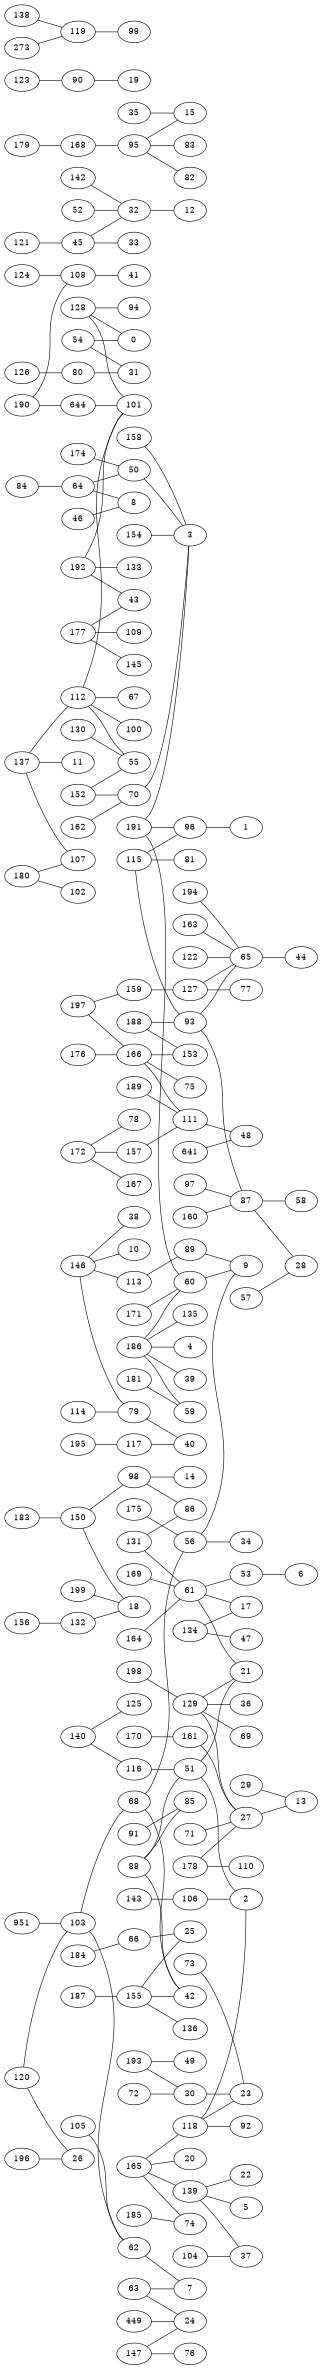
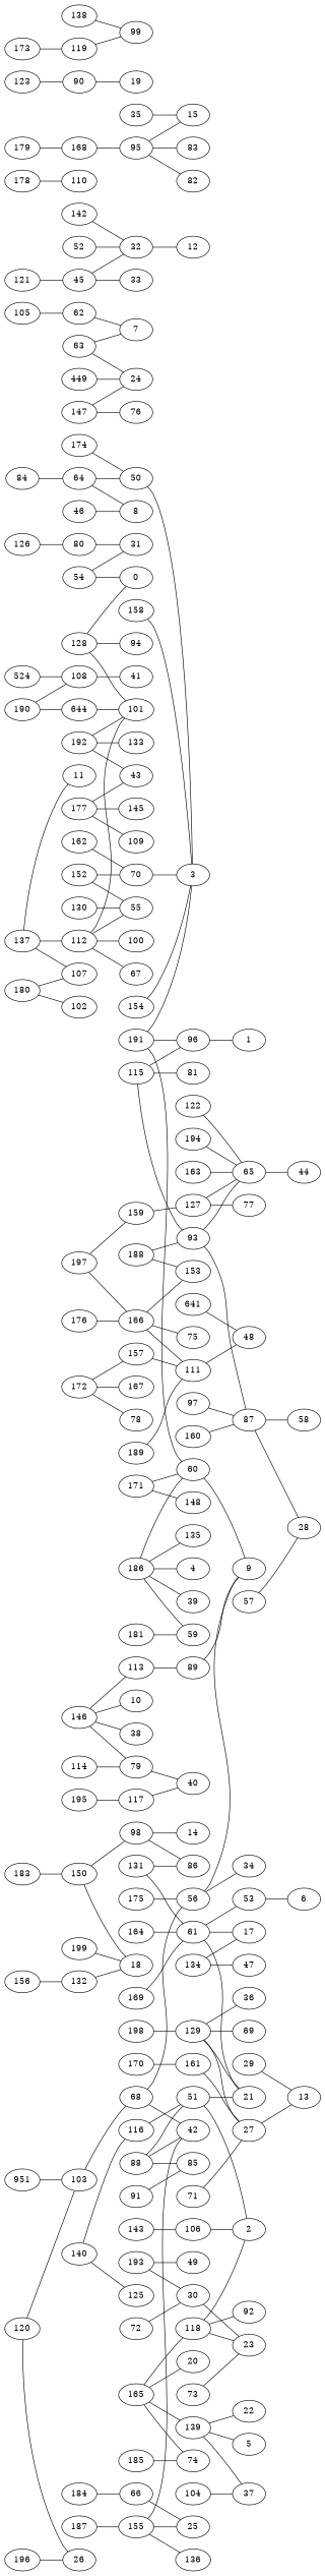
  graph {
    rankdir=LR
    edge [Label=5.68]
    103 [Label="103 (0.00)"]
    68 [Label="68 (0.00)"]
    62 [Label="62 (0.00)"]
    56 [Label="56 (0.00)"]
    42 [Label="42 (0.00)"]
    7 [Label="7 (0.00)"]
    9 [Label="9 (0.00)"]
    34 [Label="34 (0.00)"]
    88 [Label="88 (0.00)"]
    51 [Label="51 (0.00)"]
    85 [Label="85 (0.00)"]
    21 [Label="21 (0.00)"]
    2 [Label="2 (0.00)"]
    139 [Label="139 (0.00)"]
    37 [Label="37 (0.00)"]
    22 [Label="22 (0.00)"]
    5 [Label="5 (0.00)"]
    114 [Label="114 (0.00)"]
    79 [Label="79 (0.00)"]
    40 [Label="40 (0.00)"]
    45 [Label="45 (0.00)"]
    33 [Label="33 (0.00)"]
    32 [Label="32 (0.00)"]
    12 [Label="12 (0.00)"]
    142 [Label="142 (0.00)"]
    64 [Label="64 (0.00)"]
    50 [Label="50 (0.00)"]
    8 [Label="8 (0.00)"]
    3 [Label="3 (0.00)"]
    66 [Label="66 (0.00)"]
    25 [Label="25 (0.00)"]
    24 [Label="24 (0.00)"]
    112 [Label="112 (0.00)"]
    55 [Label="55 (0.00)"]
    101 [Label="101 (0.00)"]
    67 [Label="67 (0.00)"]
    100 [Label="100 (0.00)"]
    57 [Label="57 (0.00)"]
    28 [Label="28 (0.00)"]
    178 [Label="178 (0.00)"]
    110 [Label="110 (0.00)"]
    27 [Label="27 (0.00)"]
    13 [Label="13 (0.00)"]
    184 [Label="184 (0.00)"]
    39 [Label="39 (0.00)"]
    35 [Label="35 (0.00)"]
    15 [Label="15 (0.00)"]
    134 [Label="134 (0.00)"]
    47 [Label="47 (0.00)"]
    17 [Label="17 (0.00)"]
    164 [Label="164 (0.00)"]
    61 [Label="61 (0.00)"]
    53 [Label="53 (0.00)"]
    6 [Label="6 (0.00)"]
    118 [Label="118 (0.00)"]
    23 [Label="23 (0.00)"]
    92 [Label="92 (0.00)"]
    180 [Label="180 (0.00)"]
    107 [Label="107 (0.00)"]
    102 [Label="102 (0.00)"]
    191 [Label="191 (0.00)"]
    96 [Label="96 (0.00)"]
    60 [Label="60 (0.00)"]
    1 [Label="1 (0.00)"]
    185 [Label="185 (0.00)"]
    74 [Label="74 (0.00)"]
    150 [Label="150 (0.00)"]
    98 [Label="98 (0.00)"]
    18 [Label="18 (0.00)"]
    14 [Label="14 (0.00)"]
    86 [Label="86 (0.00)"]
    190 [Label="190 (0.00)"]
    n73 [Label="144 (0.00)" label=644]
    108 [Label="108 (0.00)"]
    41 [Label="41 (0.00)"]
    30 [Label="30 (0.00)"]
    115 [Label="115 (0.00)"]
    81 [Label="81 (0.00)"]
    93 [Label="93 (0.00)"]
    65 [Label="65 (0.00)"]
    87 [Label="87 (0.00)"]
    171 [Label="171 (0.00)"]
+   148 [Label="148 (0.00)"]
    140 [Label="140 (0.00)"]
    125 [Label="125 (0.00)"]
    116 [Label="116 (0.00)"]
    152 [Label="152 (0.00)"]
    70 [Label="70 (0.00)"]
    90 [Label="90 (0.00)"]
    19 [Label="19 (0.00)"]
    49 [Label="49 (0.00)"]
    163 [Label="163 (0.00)"]
    44 [Label="44 (0.00)"]
    155 [Label="155 (0.00)"]
    136 [Label="136 (0.00)"]
    128 [Label="128 (0.00)"]
    94 [Label="94 (0.00)"]
    0 [Label="0 (0.00)"]
    46 [Label="46 (0.00)"]
    177 [Label="177 (0.00)"]
    109 [Label="109 (0.00)"]
    43 [Label="43 (0.00)"]
    145 [Label="145 (0.00)"]
    91 [Label="91 (0.00)"]
    113 [Label="113 (0.00)"]
    89 [Label="89 (0.00)"]
    166 [Label="166 (0.00)"]
    111 [Label="111 (0.00)"]
    153 [Label="153 (0.00)"]
    75 [Label="75 (0.00)"]
    48 [Label="48 (0.00)"]
    156 [Label="156 (0.00)"]
    132 [Label="132 (0.00)"]
    147 [Label="147 (0.00)"]
    76 [Label="76 (0.00)"]
    58 [Label="58 (0.00)"]
    143 [Label="143 (0.00)"]
    106 [Label="106 (0.00)"]
    188 [Label="188 (0.00)"]
    97 [Label="97 (0.00)"]
    120 [Label="120 (0.00)"]
    26 [Label="26 (0.00)"]
    126 [Label="126 (0.00)"]
    80 [Label="80 (0.00)"]
    31 [Label="31 (0.00)"]
    137 [Label="137 (0.00)"]
    11 [Label="11 (0.00)"]
    165 [Label="165 (0.00)"]
    20 [Label="20 (0.00)"]
    138 [Label="138 (0.00)"]
    99 [Label="99 (0.00)"]
    192 [Label="192 (0.00)"]
    133 [Label="133 (0.00)"]
    54 [Label="54 (0.00)"]
    146 [Label="146 (0.00)"]
    38 [Label="38 (0.00)"]
    10 [Label="10 (0.00)"]
    129 [Label="129 (0.00)"]
    36 [Label="36 (0.00)"]
    69 [Label="69 (0.00)"]
    122 [Label="122 (0.00)"]
    199 [Label="199 (0.00)"]
    127 [Label="127 (0.00)"]
    77 [Label="77 (0.00)"]
    193 [Label="193 (0.00)"]
    197 [Label="197 (0.00)"]
    159 [Label="159 (0.00)"]
    158 [Label="158 (0.00)"]
    n149 [Label="151 (0.00)" label=951]
    187 [Label="187 (0.00)"]
    194 [Label="194 (0.00)"]
    189 [Label="189 (0.00)"]
    186 [Label="186 (0.00)"]
    59 [Label="59 (0.00)"]
    135 [Label="135 (0.00)"]
    4 [Label="4 (0.00)"]
    130 [Label="130 (0.00)"]
    131 [Label="131 (0.00)"]
    196 [Label="196 (0.00)"]
    105 [Label="105 (0.00)"]
    123 [Label="123 (0.00)"]
-   124 [Label="124 (0.00)"]
+   124 [Label="124 (0.00)" label=524]
    71 [Label="71 (0.00)"]
    172 [Label="172 (0.00)"]
    157 [Label="157 (0.00)"]
    167 [Label="167 (0.00)"]
    78 [Label="78 (0.00)"]
    181 [Label="181 (0.00)"]
    117 [Label="117 (0.00)"]
    160 [Label="160 (0.00)"]
    n171 [Label="149 (0.00)" label=449]
    198 [Label="198 (0.00)"]
    95 [Label="95 (0.00)"]
    83 [Label="83 (0.00)"]
    82 [Label="82 (0.00)"]
    174 [Label="174 (0.00)"]
    176 [Label="176 (0.00)"]
    161 [Label="161 (0.00)"]
    73 [Label="73 (0.00)"]
    175 [Label="175 (0.00)"]
    29 [Label="29 (0.00)"]
    183 [Label="183 (0.00)"]
    154 [Label="154 (0.00)"]
    n184 [Label="141 (0.00)" label=641]
    121 [Label="121 (0.00)"]
    179 [Label="179 (0.00)"]
    168 [Label="168 (0.00)"]
    169 [Label="169 (0.00)"]
    170 [Label="170 (0.00)"]
    162 [Label="162 (0.00)"]
    104 [Label="104 (0.00)"]
    52 [Label="52 (0.00)"]
    72 [Label="72 (0.00)"]
    63 [Label="63 (0.00)"]
    84 [Label="84 (0.00)"]
-   173 [Label="173 (0.00)" label=273]
+   173 [Label="173 (0.00)"]
    119 [Label="119 (0.00)"]
    195 [Label="195 (0.00)"]
    103 -- 68 [Label=1.06]
-   103 -- 62 [Label=7.47]
    68 -- 56 [Label=1.15]
    68 -- 42 [Label=3.60]
    62 -- 7 [Label=19.45]
    56 -- 9 [Label=6.28]
    56 -- 34 [Label=9.52]
    88 -- 42 [Label=1.15]
    88 -- 51 [Label=2.46]
    88 -- 85 [Label=3.44]
    51 -- 21 [Label=6.44]
    51 -- 2 [Label=8.70]
    139 -- 37 [Label=1.29]
    139 -- 22 [Label=2.95]
    139 -- 5 [Label=24.41]
    114 -- 79 [Label=1.45]
    79 -- 40 [Label=10.77]
    45 -- 33 [Label=1.48]
    45 -- 32 [Label=9.65]
    32 -- 12 [Label=7.80]
    142 -- 32 [Label=1.49]
    64 -- 50 [Label=1.59]
    64 -- 8 [Label=14.08]
    50 -- 3 [Label=3.55]
    66 -- 25 [Label=1.61]
    112 -- 55 [Label=1.63]
    112 -- 101 [Label=1.80]
    112 -- 67 [Label=10.09]
    112 -- 100 [Label=16.50]
    57 -- 28 [Label=1.67]
    178 -- 110 [Label=1.73]
-   178 -- 27 [Label=16.72]
    27 -- 13 [Label=8.44]
    184 -- 66 [Label=1.80]
    35 -- 15 [Label=20.23]
    134 -- 47 [Label=1.93]
    134 -- 17 [Label=4.42]
    164 -- 61 [Label=1.94]
    61 -- 21 [Label=6.01]
    61 -- 17 [Label=4.06]
    61 -- 53 [Label=16.74]
    53 -- 6 [Label=3.79]
    118 -- 2 [Label=7.63]
    118 -- 23 [Label=1.95]
    118 -- 92 [Label=13.90]
    180 -- 107 [Label=1.96]
    180 -- 102 [Label=13.11]
    191 -- 3 [Label=4.36]
    191 -- 96 [Label=2.10]
    191 -- 60 [Label=7.87]
    96 -- 1 [Label=3.41]
    60 -- 9 [Label=3.02]
    185 -- 74 [Label=2.37]
    150 -- 98 [Label=2.38]
    150 -- 18 [Label=7.88]
    98 -- 14 [Label=7.36]
    98 -- 86 [Label=10.22]
    190 -- n73 [Label=2.39]
    190 -- 108 [Label=12.54]
    n73 -- 101 [Label=4.49]
    108 -- 41 [Label=11.08]
    30 -- 23 [Label=2.50]
    115 -- 96 [Label=8.14]
    115 -- 81 [Label=2.56]
    115 -- 93 [Label=4.44]
    93 -- 65 [Label=3.79]
    93 -- 87 [Label=4.87]
    65 -- 44 [Label=13.33]
    87 -- 28 [Label=14.76]
    87 -- 58 [Label=4.05]
    171 -- 60 [Label=8.32]
+   171 -- 148 [Label=2.67]
    140 -- 125 [Label=2.68]
    140 -- 116 [Label=14.47]
    116 -- 51 [Label=4.15]
    152 -- 55 [Label=2.75]
    152 -- 70 [Label=8.75]
    70 -- 3 [Label=7.88]
    90 -- 19 [Label=21.21]
    163 -- 65 [Label=2.88]
    155 -- 42 [Label=4.37]
    155 -- 25 [Label=3.17]
    155 -- 136 [Label=20.01]
    128 -- 101 [Label=8.34]
    128 -- 94 [Label=3.22]
    128 -- 0 [Label=11.09]
    46 -- 8 [Label=3.37]
    177 -- 109 [Label=3.41]
    177 -- 43 [Label=13.86]
    177 -- 145 [Label=8.87]
    91 -- 85 [Label=3.55]
    113 -- 89 [Label=3.57]
    89 -- 9 [Label=7.75]
    166 -- 111 [Label=3.62]
    166 -- 153 [Label=3.99]
    166 -- 75 [Label=18.09]
    111 -- 48 [Label=4.95]
    156 -- 132 [Label=3.76]
    132 -- 18 [Label=5.77]
    147 -- 24 [Label=13.22]
    147 -- 76 [Label=3.77]
    143 -- 106 [Label=3.81]
    106 -- 2
    188 -- 93 [Label=5.28]
    188 -- 153 [Label=3.83]
    97 -- 87 [Label=3.86]
    120 -- 103 [Label=4.13]
    120 -- 26 [Label=7.51]
    126 -- 80 [Label=4.27]
    80 -- 31 [Label=18.61]
    137 -- 112 [Label=4.47]
    137 -- 107 [Label=10.11]
    137 -- 11 [Label=6.38]
    165 -- 139 [Label=11.69]
    165 -- 118 [Label=4.95]
    165 -- 74 [Label=7.84]
    165 -- 20 [Label=12.94]
-   138 -- 119 [Label=21.46]
+   138 -- 99 [Label=21.46]
    192 -- 101 [Label=7.66]
    192 -- 43 [Label=5.47]
    192 -- 133 [Label=9.13]
    54 -- 0 [Label=5.53]
    54 -- 31 [Label=19.35]
    146 -- 79 [Label=15.04]
    146 -- 113
    146 -- 38 [Label=6.91]
    146 -- 10 [Label=7.77]
    129 -- 21
    129 -- 27 [Label=8.37]
    129 -- 36 [Label=9.79]
    129 -- 69 [Label=25.89]
    122 -- 65 [Label=5.70]
    199 -- 18 [Label=5.72]
    127 -- 65 [Label=6.24]
    127 -- 77 [Label=13.34]
    193 -- 30 [Label=6.28]
    193 -- 49 [Label=10.46]
    197 -- 166 [Label=6.58]
    197 -- 159 [Label=9.87]
    159 -- 127 [Label=7.74]
    158 -- 3 [Label=6.63]
    n149 -- 103 [Label=6.65]
    187 -- 155 [Label=6.91]
    194 -- 65 [Label=7.12]
    189 -- 111 [Label=7.31]
    186 -- 39 [Label=9.22]
    186 -- 60 [Label=7.41]
    186 -- 59 [Label=9.69]
    186 -- 135 [Label=11.98]
    186 -- 4 [Label=19.42]
    130 -- 55 [Label=7.79]
    131 -- 61 [Label=8.66]
    131 -- 86 [Label=8.12]
    196 -- 26 [Label=8.12]
    105 -- 62 [Label=8.65]
    123 -- 90 [Label=8.68]
    124 -- 108 [Label=8.69]
    71 -- 27 [Label=9.13]
    172 -- 157 [Label=9.76]
    172 -- 167 [Label=10.13]
    172 -- 78 [Label=20.97]
    157 -- 111 [Label=9.84]
    181 -- 59 [Label=9.78]
    117 -- 40 [Label=10.36]
    160 -- 87 [Label=10.43]
    n171 -- 24 [Label=10.87]
    198 -- 129 [Label=11.71]
    95 -- 15 [Label=18.80]
    95 -- 83 [Label=11.78]
    95 -- 82 [Label=20.13]
    174 -- 50 [Label=12.22]
    176 -- 166 [Label=12.81]
    161 -- 27 [Label=13.83]
    73 -- 23 [Label=14.33]
    175 -- 56 [Label=15.03]
    29 -- 13 [Label=15.35]
    183 -- 150 [Label=15.68]
    154 -- 3 [Label=16.02]
    n184 -- 48 [Label=16.46]
    121 -- 45 [Label=17.44]
    179 -- 168 [Label=17.66]
    168 -- 95 [Label=18.84]
    169 -- 61 [Label=17.67]
    170 -- 161 [Label=17.88]
    162 -- 70 [Label=18.62]
    104 -- 37 [Label=19.20]
    52 -- 32 [Label=19.99]
    72 -- 30 [Label=20.63]
    63 -- 7 [Label=21.17]
    63 -- 24 [Label=9.60]
    84 -- 64 [Label=21.90]
    173 -- 119 [Label=22.31]
    119 -- 99 [Label=23.00]
    195 -- 117 [Label=26.51]
  }
